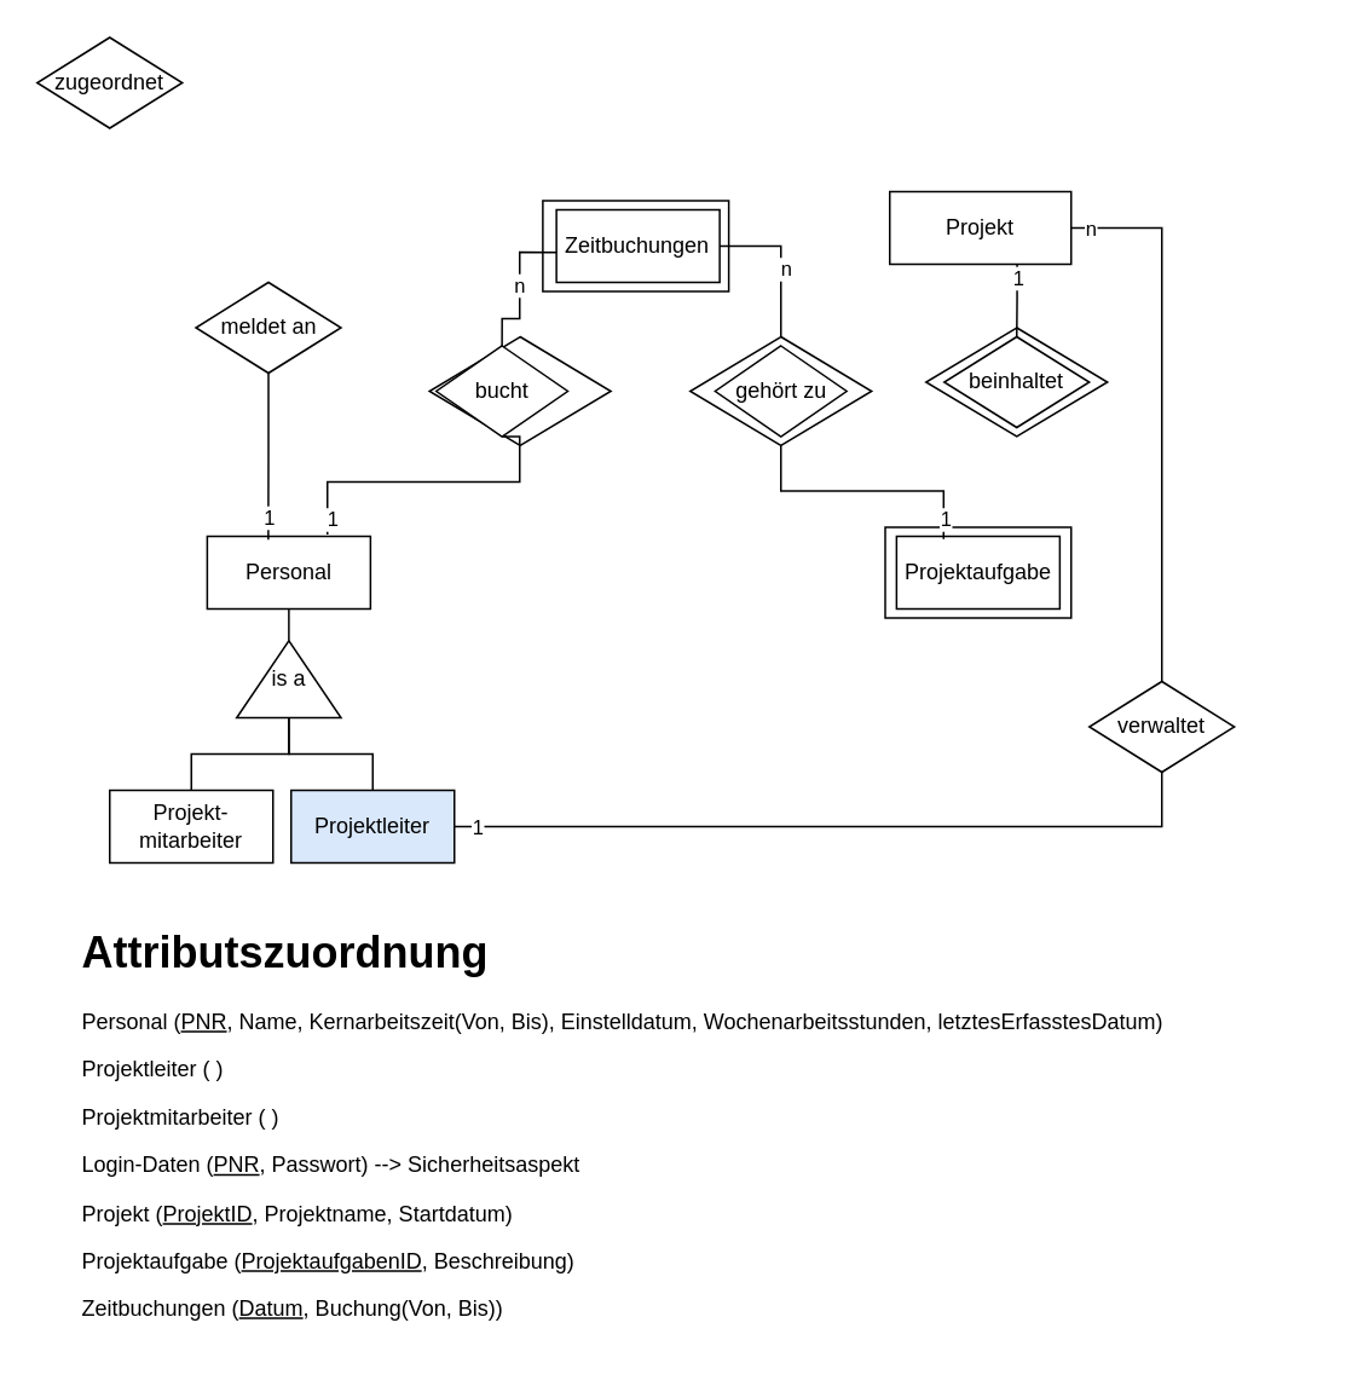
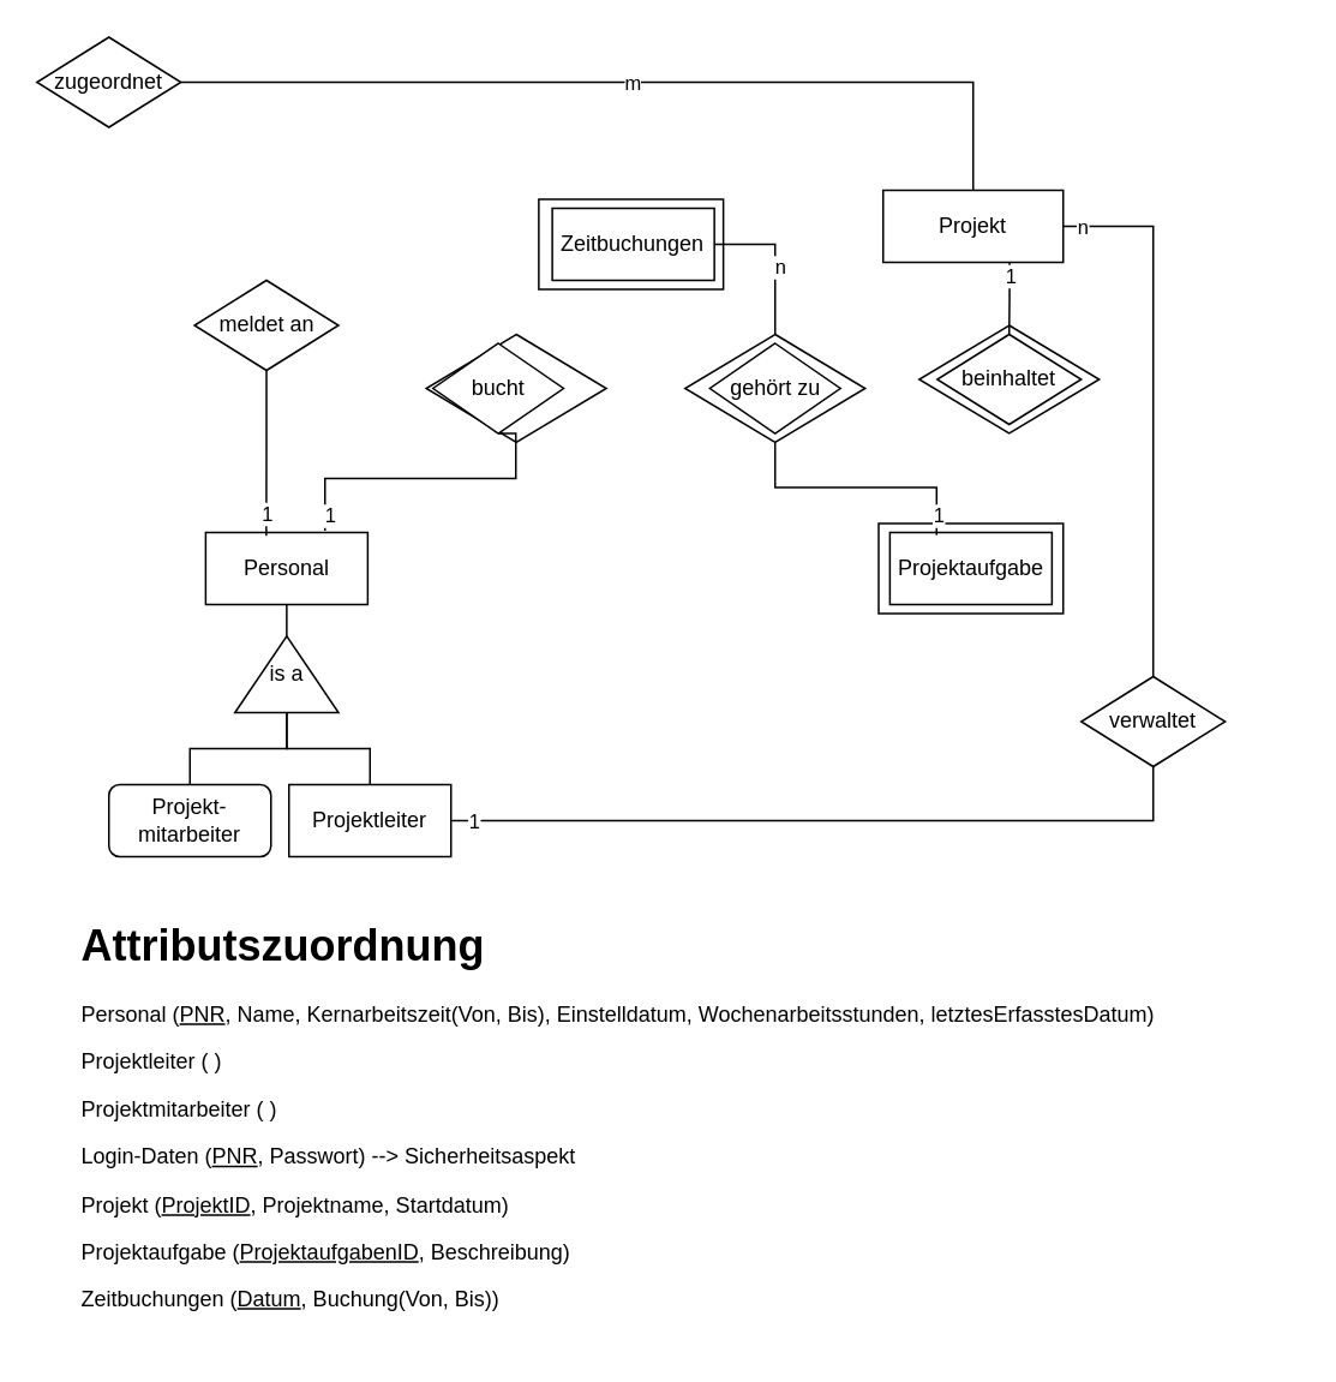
  <mxCell id="0" />
  <mxCell id="1" parent="0" />
  <mxCell id="2" value="" style="rounded=0;whiteSpace=wrap;html=1;" vertex="1" parent="1"><mxGeometry x="487.5" y="290" width="102.5" height="50" as="geometry" /></mxCell>
  <mxCell id="3" value="" style="rhombus;whiteSpace=wrap;html=1;" vertex="1" parent="1"><mxGeometry x="510" y="180" width="100" height="60" as="geometry" /></mxCell>
  <mxCell id="4" value="" style="rounded=0;whiteSpace=wrap;html=1;" parent="1" vertex="1"><mxGeometry x="298.75" y="110" width="102.5" height="50" as="geometry" /></mxCell>
  <mxCell id="5" value="" style="rhombus;whiteSpace=wrap;html=1;" parent="1" vertex="1"><mxGeometry x="236.25" y="185" width="100" height="60" as="geometry" /></mxCell>
  <mxCell id="6" value="Personal" style="rounded=0;whiteSpace=wrap;html=1;" parent="1" vertex="1"><mxGeometry x="113.75" y="295" width="90" height="40" as="geometry" /></mxCell>
  <mxCell id="7" value="1" style="edgeStyle=orthogonalEdgeStyle;rounded=0;orthogonalLoop=1;jettySize=auto;html=1;exitX=0.702;exitY=0.935;exitDx=0;exitDy=0;entryX=0.5;entryY=0;entryDx=0;entryDy=0;endArrow=none;endFill=0;exitPerimeter=0;" parent="1" source="8" target="33" edge="1"><mxGeometry x="-0.466" y="1" relative="1" as="geometry"><mxPoint as="offset" /></mxGeometry></mxCell>
  <mxCell id="8" value="Projekt" style="rounded=0;whiteSpace=wrap;html=1;" parent="1" vertex="1"><mxGeometry x="490" y="105" width="100" height="40" as="geometry" /></mxCell>
+ <mxCell id="9" style="edgeStyle=orthogonalEdgeStyle;rounded=0;orthogonalLoop=1;jettySize=auto;html=1;exitX=0.5;exitY=0;exitDx=0;exitDy=0;entryX=1;entryY=0.5;entryDx=0;entryDy=0;endArrow=none;endFill=0;" parent="1" source="8" target="32" edge="1"><mxGeometry relative="1" as="geometry" /></mxCell>
+ <mxCell id="10" value="m" style="edgeLabel;html=1;align=center;verticalAlign=middle;resizable=0;points=[];" parent="9" vertex="1" connectable="0"><mxGeometry x="0.2" y="1" relative="1" as="geometry"><mxPoint x="50" y="-1" as="offset" /></mxGeometry></mxCell>
  <mxCell id="11" value="Projektaufgabe" style="rounded=0;whiteSpace=wrap;html=1;" parent="1" vertex="1"><mxGeometry x="493.75" y="295" width="90" height="40" as="geometry" /></mxCell>
- <mxCell id="12" style="edgeStyle=orthogonalEdgeStyle;rounded=0;orthogonalLoop=1;jettySize=auto;html=1;exitX=0.001;exitY=0.586;exitDx=0;exitDy=0;entryX=0.5;entryY=0;entryDx=0;entryDy=0;endArrow=none;endFill=0;exitPerimeter=0;" parent="1" source="16" target="31" edge="1"><mxGeometry relative="1" as="geometry"><Array as="points"><mxPoint x="286" y="138" /><mxPoint x="286" y="175" /></Array></mxGeometry></mxCell>
- <mxCell id="13" value="n" style="edgeLabel;html=1;align=center;verticalAlign=middle;resizable=0;points=[];" parent="12" vertex="1" connectable="0"><mxGeometry x="-0.088" y="-1" relative="1" as="geometry"><mxPoint y="1" as="offset" /></mxGeometry></mxCell>
  <mxCell id="14" style="edgeStyle=orthogonalEdgeStyle;rounded=0;orthogonalLoop=1;jettySize=auto;html=1;exitX=1;exitY=0.5;exitDx=0;exitDy=0;entryX=0.5;entryY=0;entryDx=0;entryDy=0;endArrow=none;endFill=0;" edge="1" parent="1" source="16" target="40"><mxGeometry relative="1" as="geometry" /></mxCell>
  <mxCell id="15" value="n" style="edgeLabel;html=1;align=center;verticalAlign=middle;resizable=0;points=[];" vertex="1" connectable="0" parent="14"><mxGeometry x="0.104" y="2" relative="1" as="geometry"><mxPoint as="offset" /></mxGeometry></mxCell>
  <mxCell id="16" value="Zeitbuchungen" style="rounded=0;whiteSpace=wrap;html=1;" parent="1" vertex="1"><mxGeometry x="306.25" y="115" width="90" height="40" as="geometry" /></mxCell>
  <mxCell id="17" style="edgeStyle=orthogonalEdgeStyle;rounded=0;orthogonalLoop=1;jettySize=auto;html=1;exitX=1;exitY=0.5;exitDx=0;exitDy=0;entryX=0.5;entryY=1;entryDx=0;entryDy=0;endArrow=none;endFill=0;" parent="1" source="19" target="6" edge="1"><mxGeometry relative="1" as="geometry" /></mxCell>
  <mxCell id="18" style="edgeStyle=orthogonalEdgeStyle;rounded=0;orthogonalLoop=1;jettySize=auto;html=1;exitX=0;exitY=0.5;exitDx=0;exitDy=0;entryX=0.5;entryY=0;entryDx=0;entryDy=0;endArrow=none;endFill=0;" parent="1" source="19" target="23" edge="1"><mxGeometry relative="1" as="geometry" /></mxCell>
  <mxCell id="19" value="is a" style="triangle;whiteSpace=wrap;html=1;rotation=0;textDirection=ltr;direction=north;" parent="1" vertex="1"><mxGeometry x="130" y="352.5" width="57.5" height="42.5" as="geometry" /></mxCell>
  <mxCell id="20" style="edgeStyle=orthogonalEdgeStyle;rounded=0;orthogonalLoop=1;jettySize=auto;html=1;exitX=0;exitY=0.5;exitDx=0;exitDy=0;endArrow=none;endFill=0;" parent="1" source="19" target="19" edge="1"><mxGeometry relative="1" as="geometry"><Array as="points"><mxPoint x="130" y="395" /></Array></mxGeometry></mxCell>
  <mxCell id="21" style="edgeStyle=orthogonalEdgeStyle;rounded=0;orthogonalLoop=1;jettySize=auto;html=1;exitX=1;exitY=0.5;exitDx=0;exitDy=0;entryX=0.5;entryY=1;entryDx=0;entryDy=0;endArrow=none;endFill=0;" parent="1" source="23" target="36" edge="1"><mxGeometry relative="1" as="geometry" /></mxCell>
  <mxCell id="22" value="1" style="edgeLabel;html=1;align=center;verticalAlign=middle;resizable=0;points=[];" parent="21" vertex="1" connectable="0"><mxGeometry x="0.661" y="-3" relative="1" as="geometry"><mxPoint x="-337" y="-3" as="offset" /></mxGeometry></mxCell>
- <mxCell id="23" value="Projektleiter" style="rounded=0;whiteSpace=wrap;html=1;fillColor=#dae8fc;" parent="1" vertex="1"><mxGeometry x="160" y="435" width="90" height="40" as="geometry" /></mxCell>
+ <mxCell id="23" value="Projektleiter" style="rounded=0;whiteSpace=wrap;html=1;" parent="1" vertex="1"><mxGeometry x="160" y="435" width="90" height="40" as="geometry" /></mxCell>
  <mxCell id="24" style="edgeStyle=orthogonalEdgeStyle;rounded=0;orthogonalLoop=1;jettySize=auto;html=1;exitX=0.5;exitY=0;exitDx=0;exitDy=0;entryX=0;entryY=0.5;entryDx=0;entryDy=0;endArrow=none;endFill=0;" parent="1" source="25" target="19" edge="1"><mxGeometry relative="1" as="geometry" /></mxCell>
- <mxCell id="25" value="Projekt-mitarbeiter" style="rounded=0;whiteSpace=wrap;html=1;" parent="1" vertex="1"><mxGeometry x="60" y="435" width="90" height="40" as="geometry" /></mxCell>
+ <mxCell id="25" value="Projekt-mitarbeiter" style="whiteSpace=wrap;html=1;rounded=1;" parent="1" vertex="1"><mxGeometry x="60" y="435" width="90" height="40" as="geometry" /></mxCell>
  <mxCell id="26" style="edgeStyle=orthogonalEdgeStyle;rounded=0;orthogonalLoop=1;jettySize=auto;html=1;exitX=0.5;exitY=1;exitDx=0;exitDy=0;entryX=0.374;entryY=0.045;entryDx=0;entryDy=0;entryPerimeter=0;endArrow=none;endFill=0;" parent="1" source="28" target="6" edge="1"><mxGeometry relative="1" as="geometry" /></mxCell>
  <mxCell id="27" value="1" style="edgeLabel;html=1;align=center;verticalAlign=middle;resizable=0;points=[];" parent="26" vertex="1" connectable="0"><mxGeometry x="-0.3" y="1" relative="1" as="geometry"><mxPoint x="-1" y="47" as="offset" /></mxGeometry></mxCell>
  <mxCell id="28" value="meldet an" style="rhombus;whiteSpace=wrap;html=1;" parent="1" vertex="1"><mxGeometry x="107.5" y="155" width="80" height="50" as="geometry" /></mxCell>
  <mxCell id="29" style="edgeStyle=orthogonalEdgeStyle;rounded=0;orthogonalLoop=1;jettySize=auto;html=1;exitX=0.5;exitY=1;exitDx=0;exitDy=0;endArrow=none;endFill=0;" parent="1" source="31" edge="1"><mxGeometry relative="1" as="geometry"><mxPoint x="180" y="294" as="targetPoint" /><Array as="points"><mxPoint x="286" y="265" /><mxPoint x="180" y="265" /></Array></mxGeometry></mxCell>
  <mxCell id="30" value="1" style="edgeLabel;html=1;align=center;verticalAlign=middle;resizable=0;points=[];" parent="29" vertex="1" connectable="0"><mxGeometry x="0.315" relative="1" as="geometry"><mxPoint x="-26" y="20" as="offset" /></mxGeometry></mxCell>
  <mxCell id="31" value="bucht" style="rhombus;whiteSpace=wrap;html=1;" parent="1" vertex="1"><mxGeometry x="240" y="190" width="72.5" height="50" as="geometry" /></mxCell>
  <mxCell id="32" value="zugeordnet" style="rhombus;whiteSpace=wrap;html=1;" parent="1" vertex="1"><mxGeometry x="20" y="20" width="80" height="50" as="geometry" /></mxCell>
  <mxCell id="33" value="beinhaltet" style="rhombus;whiteSpace=wrap;html=1;" parent="1" vertex="1"><mxGeometry x="520" y="185" width="80" height="50" as="geometry" /></mxCell>
  <mxCell id="34" style="edgeStyle=orthogonalEdgeStyle;rounded=0;orthogonalLoop=1;jettySize=auto;html=1;exitX=0.5;exitY=0;exitDx=0;exitDy=0;entryX=1;entryY=0.5;entryDx=0;entryDy=0;endArrow=none;endFill=0;" parent="1" source="36" target="8" edge="1"><mxGeometry relative="1" as="geometry" /></mxCell>
  <mxCell id="35" value="n" style="edgeLabel;html=1;align=center;verticalAlign=middle;resizable=0;points=[];" parent="34" vertex="1" connectable="0"><mxGeometry x="0.324" y="3" relative="1" as="geometry"><mxPoint x="-37" y="-51" as="offset" /></mxGeometry></mxCell>
  <mxCell id="36" value="verwaltet" style="rhombus;whiteSpace=wrap;html=1;" parent="1" vertex="1"><mxGeometry x="600" y="375" width="80" height="50" as="geometry" /></mxCell>
  <mxCell id="37" value="&lt;h1&gt;Attributszuordnung&lt;/h1&gt;&lt;p&gt;Personal (&lt;u&gt;PNR&lt;/u&gt;, Name, Kernarbeitszeit(Von, Bis), Einstelldatum, Wochenarbeitsstunden, letztesErfasstesDatum)&lt;/p&gt;&lt;p&gt;Projektleiter ( )&lt;/p&gt;&lt;p&gt;Projektmitarbeiter ( )&lt;/p&gt;&lt;p&gt;Login-Daten (&lt;u&gt;PNR&lt;/u&gt;, Passwort) --&amp;gt; Sicherheitsaspekt&lt;/p&gt;&lt;p&gt;Projekt (&lt;u&gt;ProjektID&lt;/u&gt;, Projektname, Startdatum)&lt;/p&gt;&lt;p&gt;Projektaufgabe (&lt;u&gt;ProjektaufgabenID&lt;/u&gt;, Beschreibung)&lt;/p&gt;&lt;p&gt;Zeitbuchungen (&lt;u&gt;Datum&lt;/u&gt;, Buchung(Von, Bis))&lt;/p&gt;" style="text;html=1;strokeColor=none;fillColor=none;spacing=5;spacingTop=-20;whiteSpace=wrap;overflow=hidden;rounded=0;" parent="1" vertex="1"><mxGeometry x="40" y="505" width="680" height="240" as="geometry" /></mxCell>
  <mxCell id="38" style="edgeStyle=orthogonalEdgeStyle;rounded=0;orthogonalLoop=1;jettySize=auto;html=1;exitX=0.5;exitY=1;exitDx=0;exitDy=0;endArrow=none;endFill=0;entryX=0.288;entryY=0.038;entryDx=0;entryDy=0;entryPerimeter=0;" edge="1" parent="1" source="40" target="11"><mxGeometry relative="1" as="geometry"><mxPoint x="520" y="285" as="targetPoint" /></mxGeometry></mxCell>
  <mxCell id="39" value="1" style="edgeLabel;html=1;align=center;verticalAlign=middle;resizable=0;points=[];" vertex="1" connectable="0" parent="38"><mxGeometry x="0.497" relative="1" as="geometry"><mxPoint x="9" y="15" as="offset" /></mxGeometry></mxCell>
  <mxCell id="40" value="" style="rhombus;whiteSpace=wrap;html=1;" vertex="1" parent="1"><mxGeometry x="380" y="185" width="100" height="60" as="geometry" /></mxCell>
  <mxCell id="41" value="gehört zu" style="rhombus;whiteSpace=wrap;html=1;" vertex="1" parent="1"><mxGeometry x="393.75" y="190" width="72.5" height="50" as="geometry" /></mxCell>
